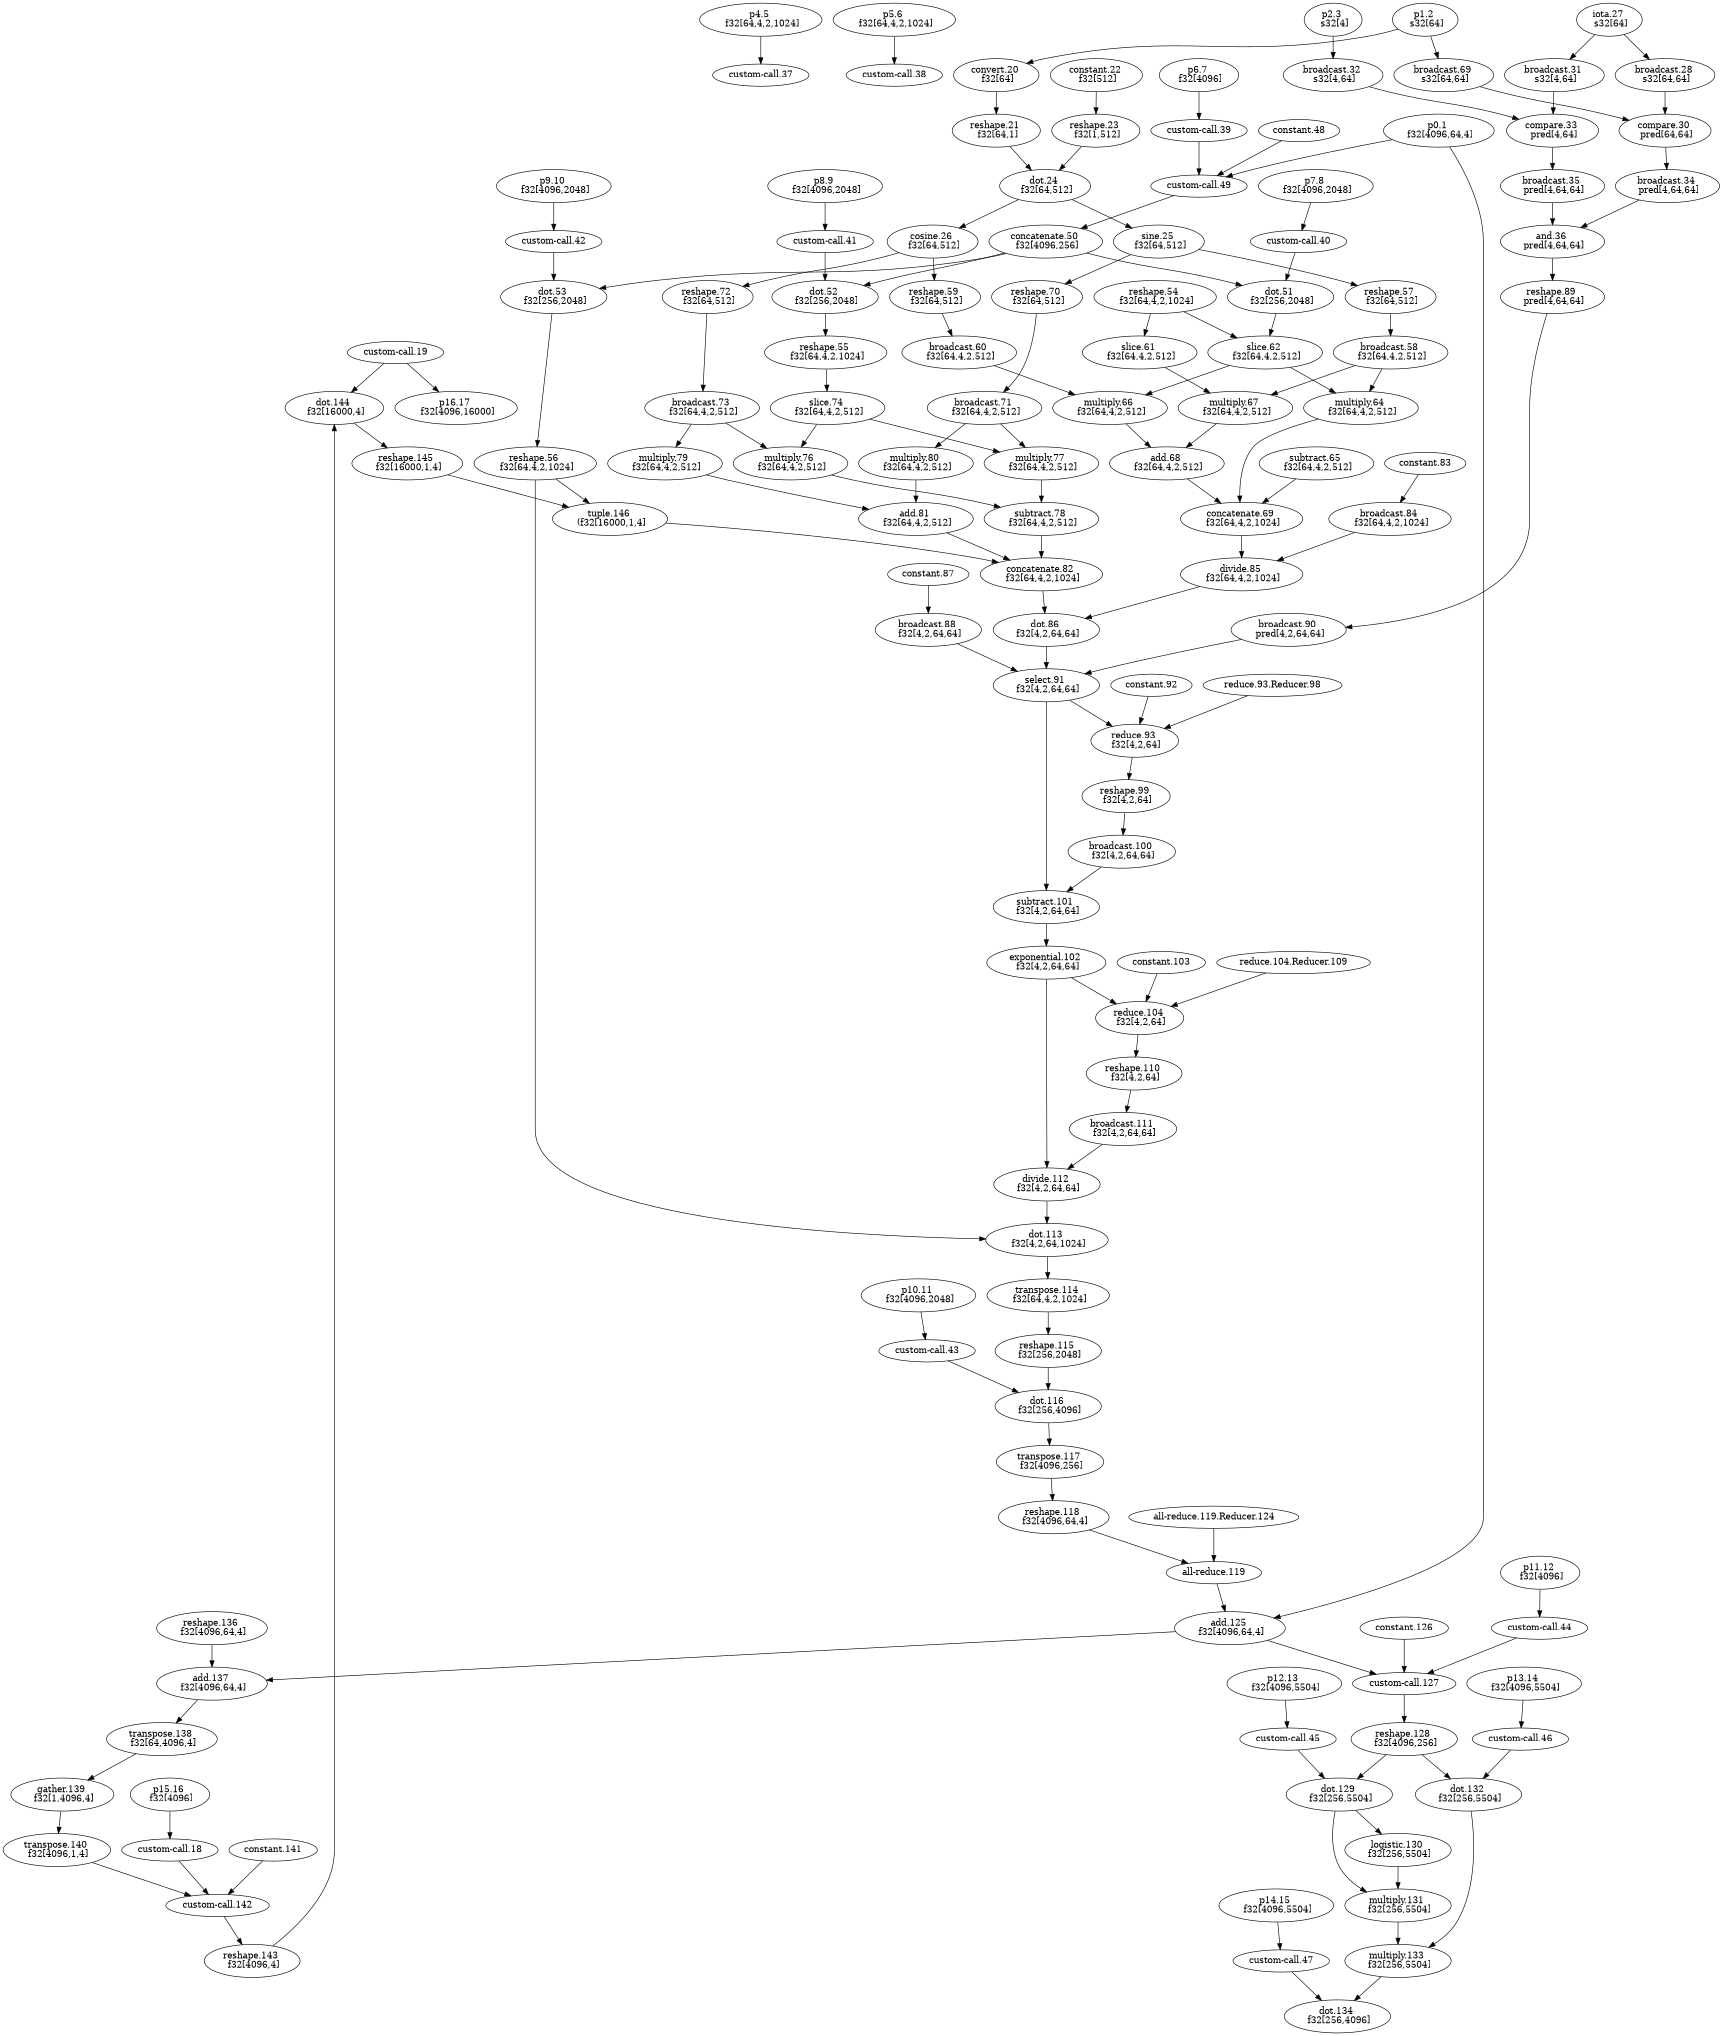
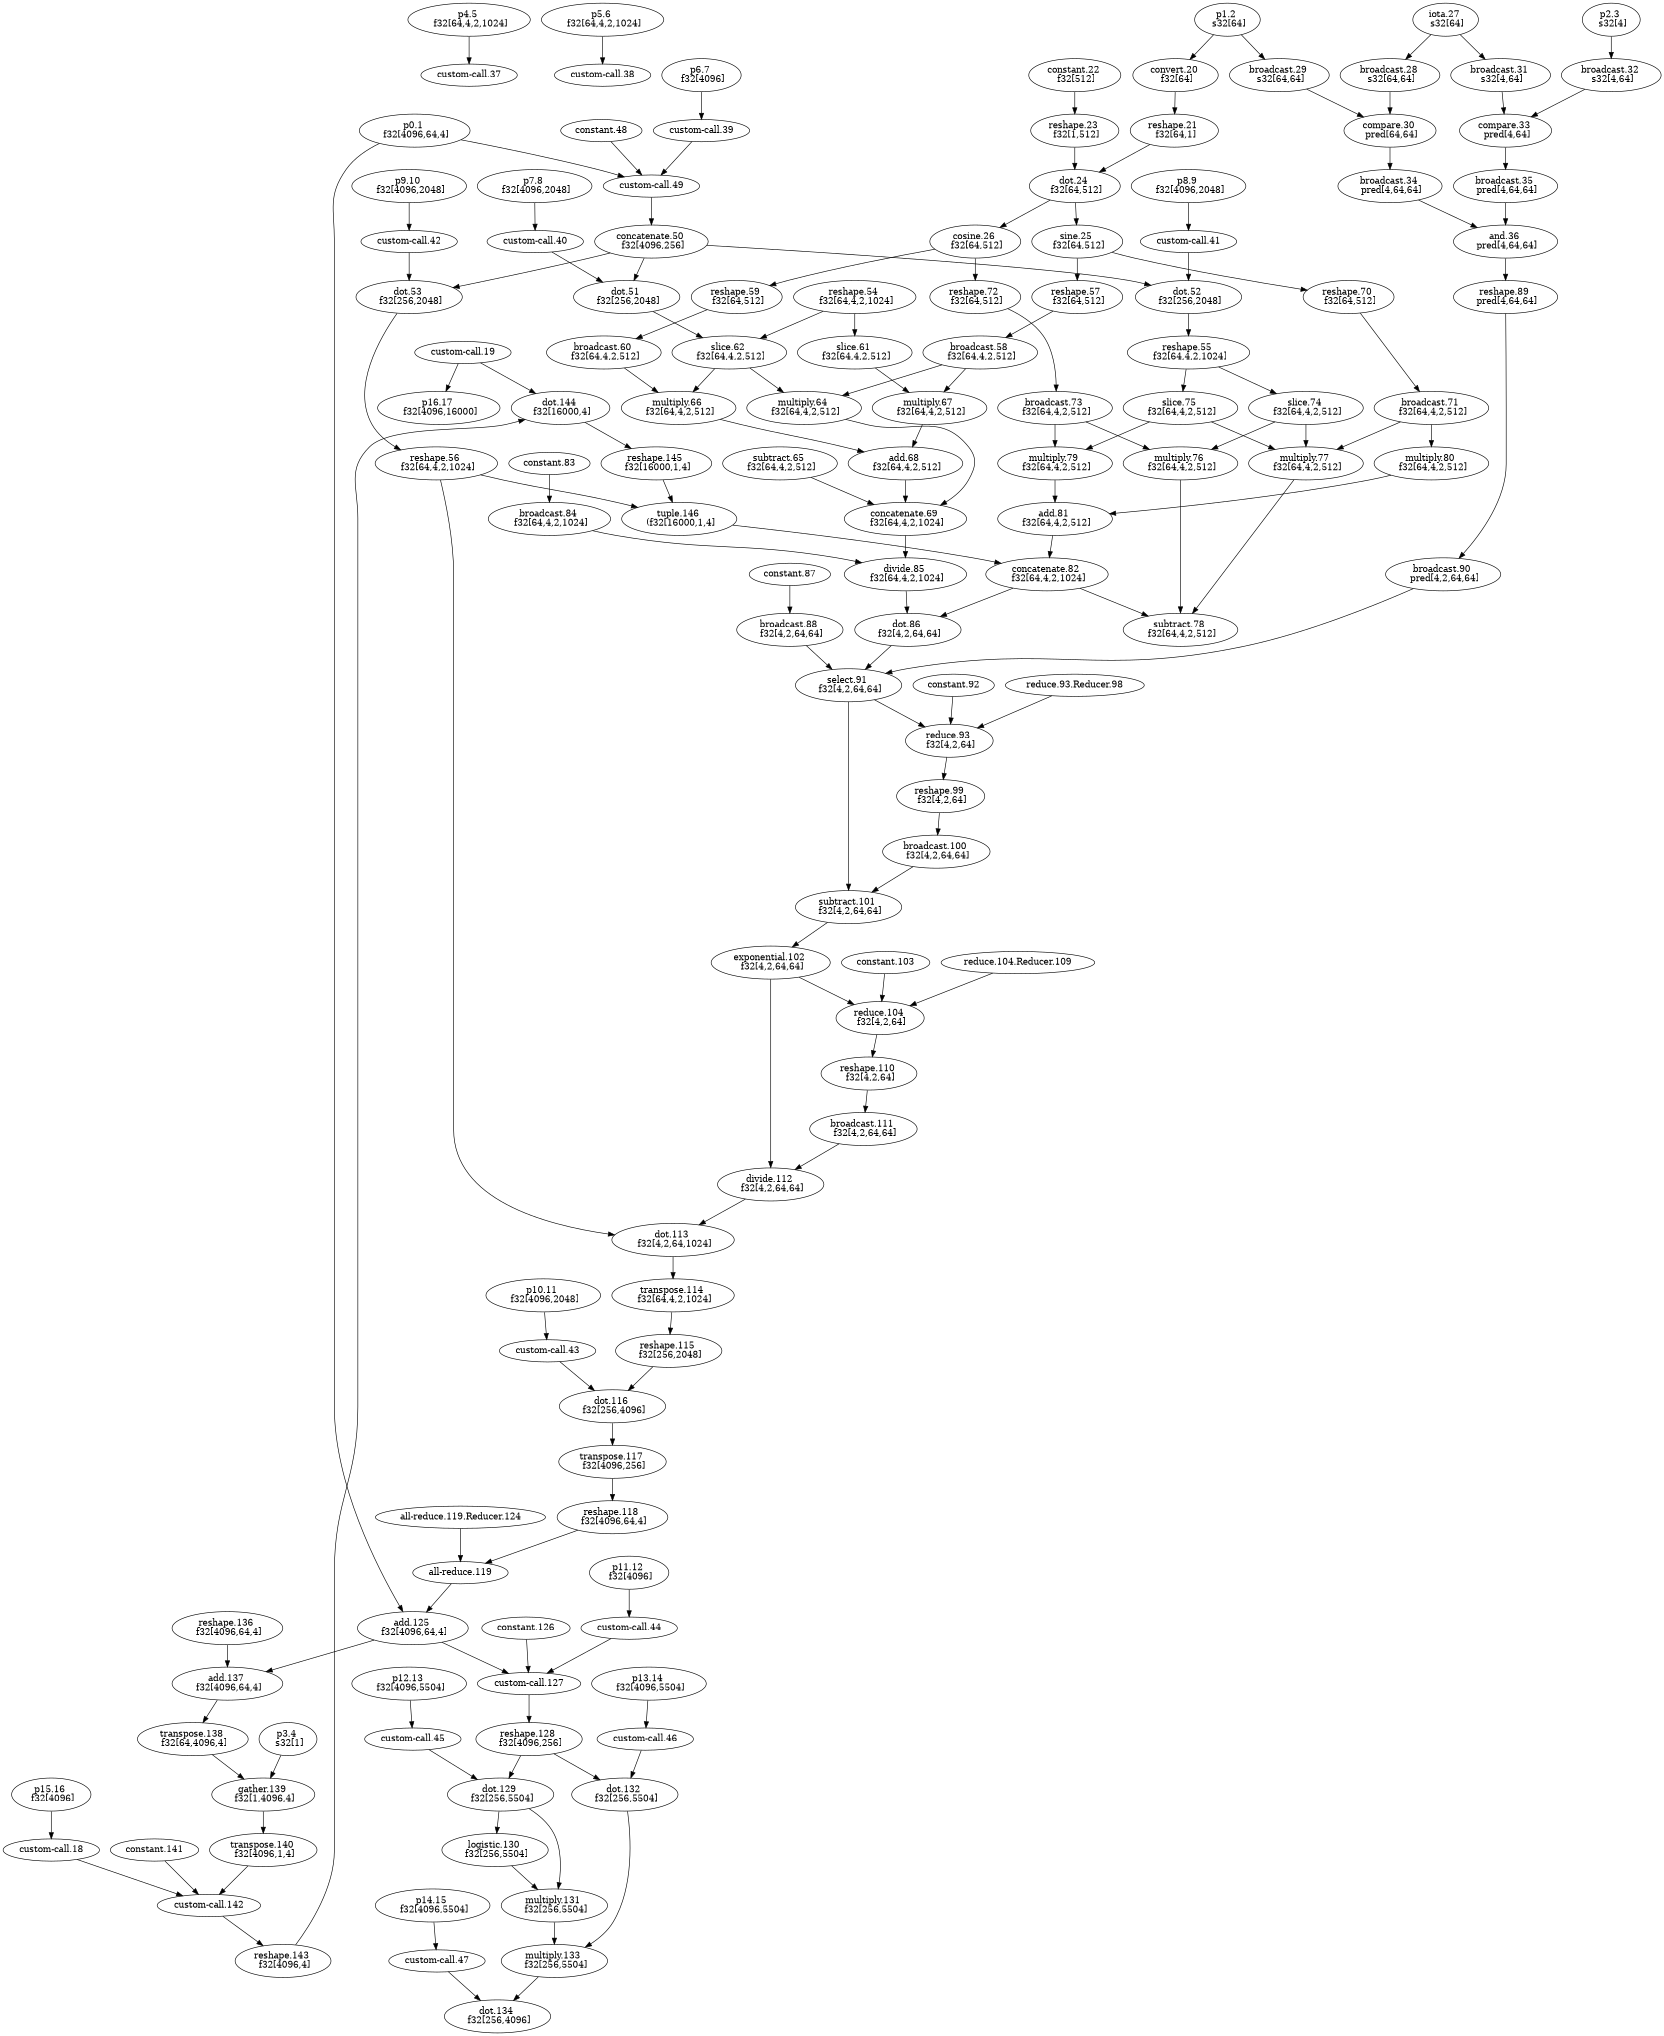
  digraph {
    fontname="DejaVu Serif"
    node [fontname="DejaVu Serif"]
    edge [fontname="DejaVu Serif"]
    n1 [label="p4.5 \n f32[64,4,2,1024]"]
    "custom-call.37"
    n3 [label="p5.6 \n f32[64,4,2,1024]"]
    "custom-call.38"
    n5 [label="p16.17 \n f32[4096,16000]"]
    "custom-call.19"
    n7 [label="dot.144 \n f32[16000,4]"]
    n8 [label="iota.27 \n s32[64]"]
    n9 [label="broadcast.28 \n s32[64,64]"]
    n10 [label="broadcast.31 \n s32[4,64]"]
    n11 [label="compare.30 \n pred[64,64]"]
    n12 [label="compare.33 \n pred[4,64]"]
    n13 [label="broadcast.34 \n pred[4,64,64]"]
    n14 [label="p1.2 \n s32[64]"]
-   n15 [label="broadcast.69 \n s32[64,64]"]
+   n15 [label="broadcast.29 \n s32[64,64]"]
    n16 [label="convert.20 \n f32[64]"]
    n17 [label="reshape.21 \n f32[64,1]"]
    n18 [label="and.36 \n pred[4,64,64]"]
    n19 [label="reshape.89 \n pred[4,64,64]"]
    n20 [label="broadcast.35 \n pred[4,64,64]"]
    n21 [label="p2.3 \n s32[4]"]
    n22 [label="broadcast.32 \n s32[4,64]"]
    n23 [label="broadcast.90 \n pred[4,2,64,64]"]
    n24 [label="select.91 \n f32[4,2,64,64]"]
    n25 [label="reduce.93 \n f32[4,2,64]"]
    n26 [label="subtract.101 \n f32[4,2,64,64]"]
    n27 [label="dot.24 \n f32[64,512]"]
    n28 [label="cosine.26 \n f32[64,512]"]
    n29 [label="sine.25 \n f32[64,512]"]
    n30 [label="constant.22 \n f32[512]"]
    n31 [label="reshape.23 \n f32[1,512]"]
    n32 [label="reshape.59 \n f32[64,512]"]
    n33 [label="reshape.72 \n f32[64,512]"]
    n34 [label="reshape.57 \n f32[64,512]"]
    n35 [label="reshape.70 \n f32[64,512]"]
    n36 [label="broadcast.60 \n f32[64,4,2,512]"]
    n37 [label="broadcast.73 \n f32[64,4,2,512]"]
    n38 [label="multiply.66 \n f32[64,4,2,512]"]
    n39 [label="add.68 \n f32[64,4,2,512]"]
    n40 [label="p0.1 \n f32[4096,64,4]"]
    n41 [label="add.125 \n f32[4096,64,4]"]
    "custom-call.49"
    n43 [label="add.137 \n f32[4096,64,4]"]
    "custom-call.127"
    n45 [label="concatenate.50 \n f32[4096,256]"]
    n46 [label="p6.7 \n f32[4096]"]
    "custom-call.39"
    n48 [label="dot.51 \n f32[256,2048]"]
    n49 [label="dot.52 \n f32[256,2048]"]
    n50 [label="dot.53 \n f32[256,2048]"]
    n51 [label="slice.62 \n f32[64,4,2,512]"]
    n52 [label="reshape.55 \n f32[64,4,2,1024]"]
    n53 [label="reshape.56 \n f32[64,4,2,1024]"]
    n54 [label="p7.8 \n f32[4096,2048]"]
    "custom-call.40"
    n56 [label="reshape.54 \n f32[64,4,2,1024]"]
    n57 [label="slice.61 \n f32[64,4,2,512]"]
    n58 [label="multiply.67 \n f32[64,4,2,512]"]
    n59 [label="multiply.64 \n f32[64,4,2,512]"]
    n60 [label="subtract.65 \n f32[64,4,2,512]"]
    n61 [label="concatenate.69 \n f32[64,4,2,1024]"]
    n62 [label="broadcast.58 \n f32[64,4,2,512]"]
    n63 [label="broadcast.71 \n f32[64,4,2,512]"]
    n64 [label="divide.85 \n f32[64,4,2,1024]"]
    n65 [label="dot.86 \n f32[4,2,64,64]"]
    n66 [label="broadcast.84 \n f32[64,4,2,1024]"]
    n67 [label="multiply.76 \n f32[64,4,2,512]"]
    n68 [label="multiply.79 \n f32[64,4,2,512]"]
    n69 [label="subtract.78 \n f32[64,4,2,512]"]
    n70 [label="add.81 \n f32[64,4,2,512]"]
    n71 [label="p8.9 \n f32[4096,2048]"]
    "custom-call.41"
    n73 [label="slice.74 \n f32[64,4,2,512]"]
+   n74 [label="slice.75 \n f32[64,4,2,512]"]
    n75 [label="multiply.77 \n f32[64,4,2,512]"]
    n76 [label="multiply.80 \n f32[64,4,2,512]"]
    n77 [label="concatenate.82 \n f32[64,4,2,1024]"]
    n78 [label="tuple.146 \n (f32[16000,1,4]"]
    n79 [label="broadcast.88 \n f32[4,2,64,64]"]
    n80 [label="reshape.99 \n f32[4,2,64]"]
    n81 [label="exponential.102 \n f32[4,2,64,64]"]
    n82 [label="broadcast.100 \n f32[4,2,64,64]"]
    n83 [label="reduce.104 \n f32[4,2,64]"]
    n84 [label="divide.112 \n f32[4,2,64,64]"]
    n85 [label="reshape.110 \n f32[4,2,64]"]
    n86 [label="dot.113 \n f32[4,2,64,1024]"]
    n87 [label="broadcast.111 \n f32[4,2,64,64]"]
    n88 [label="transpose.114 \n f32[64,4,2,1024]"]
    n89 [label="p9.10 \n f32[4096,2048]"]
    "custom-call.42"
    n91 [label="reshape.115 \n f32[256,2048]"]
    n92 [label="dot.116 \n f32[256,4096]"]
    n93 [label="transpose.117 \n f32[4096,256]"]
    n94 [label="p10.11 \n f32[4096,2048]"]
    "custom-call.43"
    n96 [label="reshape.118 \n f32[4096,64,4]"]
    "all-reduce.119"
    n98 [label="transpose.138 \n f32[64,4096,4]"]
    n99 [label="reshape.128 \n f32[4096,256]"]
    n100 [label="p11.12 \n f32[4096]"]
    "custom-call.44"
    n102 [label="dot.129 \n f32[256,5504]"]
    n103 [label="dot.132 \n f32[256,5504]"]
    n104 [label="logistic.130 \n f32[256,5504]"]
    n105 [label="multiply.131 \n f32[256,5504]"]
    n106 [label="multiply.133 \n f32[256,5504]"]
    n107 [label="p12.13 \n f32[4096,5504]"]
    "custom-call.45"
    n109 [label="dot.134 \n f32[256,4096]"]
    n110 [label="p13.14 \n f32[4096,5504]"]
    "custom-call.46"
    n112 [label="p14.15 \n f32[4096,5504]"]
    "custom-call.47"
    n114 [label="reshape.136 \n f32[4096,64,4]"]
    n115 [label="gather.139 \n f32[1,4096,4]"]
    n116 [label="transpose.140 \n f32[4096,1,4]"]
+   n117 [label="p3.4 \n s32[1]"]
    "custom-call.142"
    n119 [label="reshape.143 \n f32[4096,4]"]
    n120 [label="p15.16 \n f32[4096]"]
    "custom-call.18"
    n122 [label="reshape.145 \n f32[16000,1,4]"]
    "constant.48"
    "constant.83"
    "constant.87"
    "constant.92"
    "reduce.93.Reducer.98"
    "constant.103"
    "reduce.104.Reducer.109"
    "all-reduce.119.Reducer.124"
    "constant.126"
    "constant.141"
    n1 -> "custom-call.37"
    n3 -> "custom-call.38"
    "custom-call.19" -> n5
    "custom-call.19" -> n7
    n7 -> n122
    n8 -> n9
    n8 -> n10
    n9 -> n11
    n10 -> n12
    n11 -> n13
    n12 -> n20
    n13 -> n18
    n14 -> n15
    n14 -> n16
    n15 -> n11
    n16 -> n17
    n17 -> n27
    n18 -> n19
    n19 -> n23
    n20 -> n18
    n21 -> n22
    n22 -> n12
    n23 -> n24
    n24 -> n25
    n24 -> n26
    n25 -> n80
    n26 -> n81
    n27 -> n28
    n27 -> n29
    n28 -> n32
    n28 -> n33
    n29 -> n34
    n29 -> n35
    n30 -> n31
    n31 -> n27
    n32 -> n36
    n33 -> n37
    n34 -> n62
    n35 -> n63
    n36 -> n38
    n37 -> n67
    n37 -> n68
    n38 -> n39
    n39 -> n61
    n40 -> n41
    n40 -> "custom-call.49"
    n41 -> n43
    n41 -> "custom-call.127"
    "custom-call.49" -> n45
    n43 -> n98
    "custom-call.127" -> n99
    n45 -> n48
    n45 -> n49
    n45 -> n50
    n46 -> "custom-call.39"
    "custom-call.39" -> "custom-call.49"
    n48 -> n51
    n49 -> n52
    n50 -> n53
    n51 -> n38
    n51 -> n59
    n52 -> n73
+   n52 -> n74
    n53 -> n78
    n53 -> n86
    n54 -> "custom-call.40"
    "custom-call.40" -> n48
    n56 -> n51
    n56 -> n57
    n57 -> n58
    n58 -> n39
    n59 -> n61
    n60 -> n61
    n61 -> n64
    n62 -> n58
    n62 -> n59
    n63 -> n75
    n63 -> n76
    n64 -> n65
    n65 -> n24
    n66 -> n64
    n67 -> n69
    n68 -> n70
-   n69 -> n77
+   n77 -> n69
    n70 -> n77
    n71 -> "custom-call.41"
    "custom-call.41" -> n49
    n73 -> n67
    n73 -> n75
+   n74 -> n68
+   n74 -> n75
    n75 -> n69
    n76 -> n70
    n77 -> n65
    n78 -> n77
    n79 -> n24
    n80 -> n82
    n81 -> n83
    n81 -> n84
    n82 -> n26
    n83 -> n85
    n84 -> n86
    n85 -> n87
    n86 -> n88
    n87 -> n84
    n88 -> n91
    n89 -> "custom-call.42"
    "custom-call.42" -> n50
    n91 -> n92
    n92 -> n93
    n93 -> n96
    n94 -> "custom-call.43"
    "custom-call.43" -> n92
    n96 -> "all-reduce.119"
    "all-reduce.119" -> n41
    n98 -> n115
    n99 -> n102
    n99 -> n103
    n100 -> "custom-call.44"
    "custom-call.44" -> "custom-call.127"
    n102 -> n104
    n102 -> n105
    n103 -> n106
    n104 -> n105
    n105 -> n106
    n106 -> n109
    n107 -> "custom-call.45"
    "custom-call.45" -> n102
    n110 -> "custom-call.46"
    "custom-call.46" -> n103
    n112 -> "custom-call.47"
    "custom-call.47" -> n109
    n114 -> n43
    n115 -> n116
    n116 -> "custom-call.142"
+   n117 -> n115
    "custom-call.142" -> n119
    n119 -> n7
    n120 -> "custom-call.18"
    "custom-call.18" -> "custom-call.142"
    n122 -> n78
    "constant.48" -> "custom-call.49"
    "constant.83" -> n66
    "constant.87" -> n79
    "constant.92" -> n25
    "reduce.93.Reducer.98" -> n25
    "constant.103" -> n83
    "reduce.104.Reducer.109" -> n83
    "all-reduce.119.Reducer.124" -> "all-reduce.119"
    "constant.126" -> "custom-call.127"
    "constant.141" -> "custom-call.142"
  }
